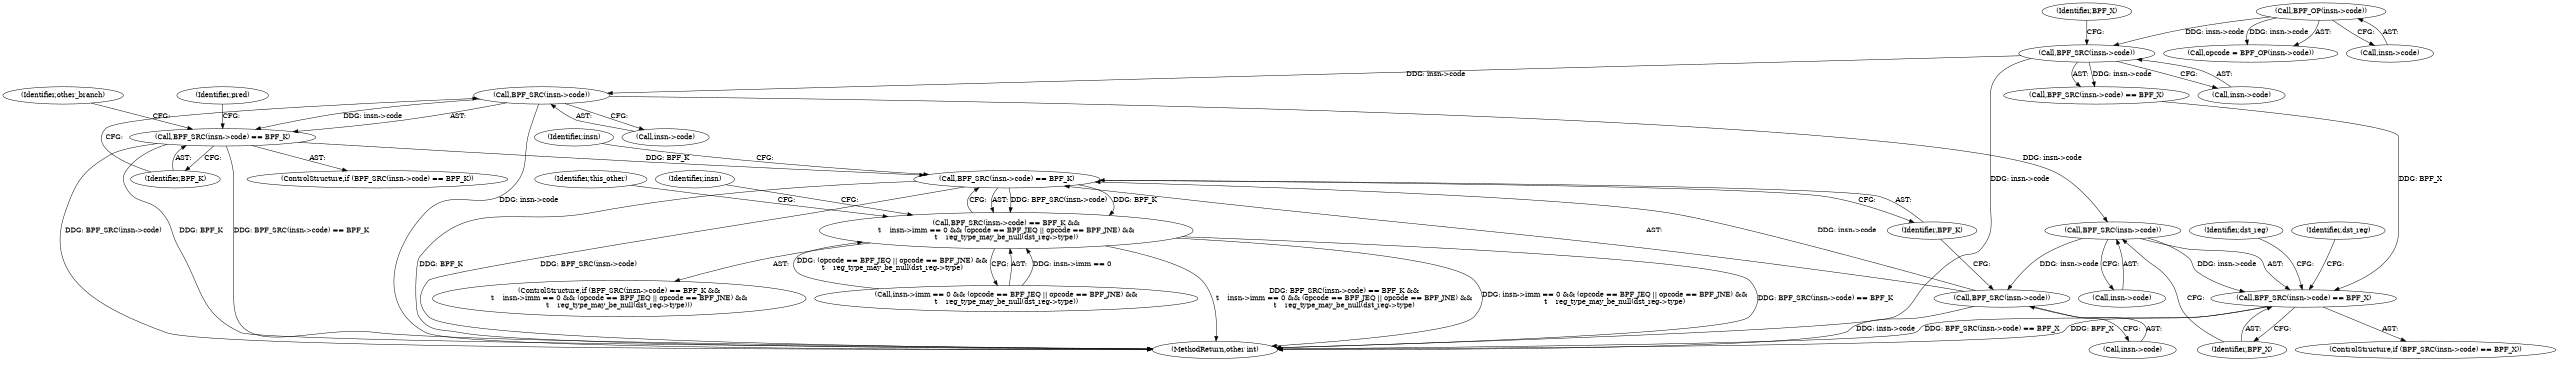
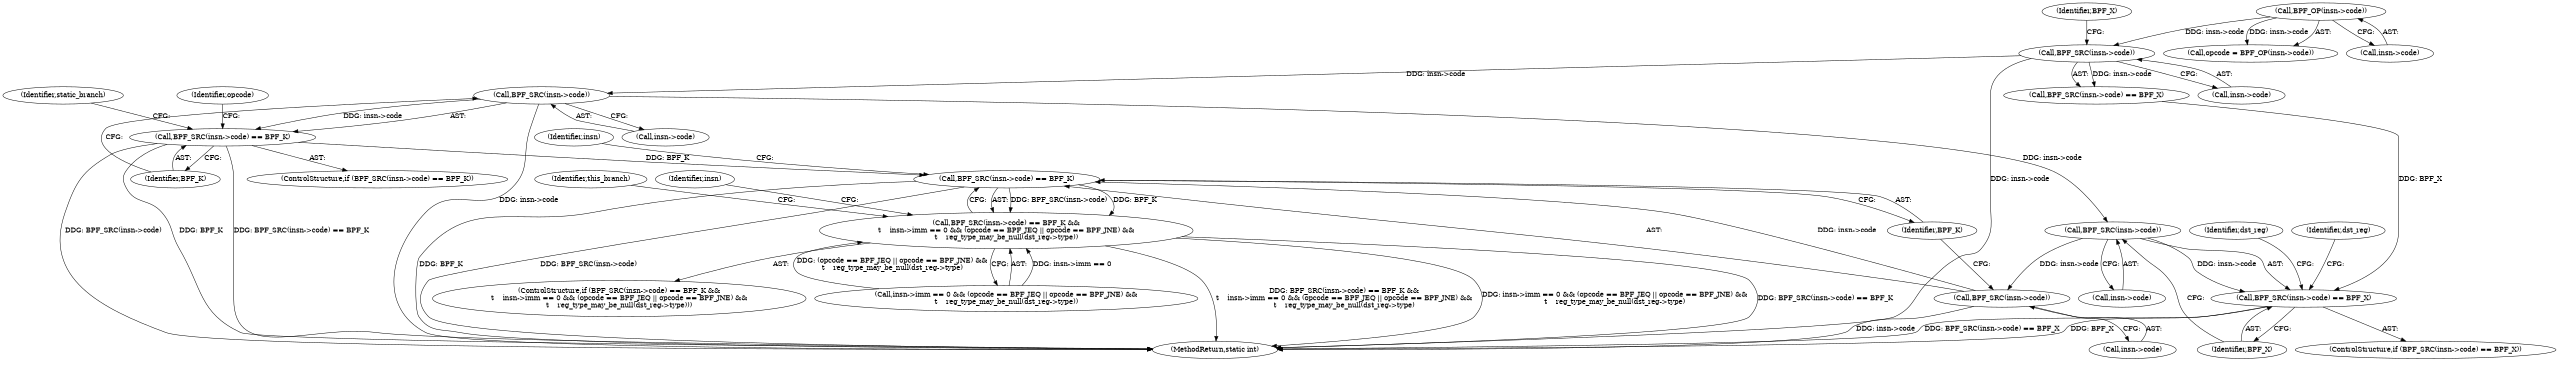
  digraph {
    n1 [label="(Call,BPF_SRC(insn->code))"]
    n2 [label="(Call,BPF_SRC(insn->code) == BPF_K)"]
    n3 [label="(Call,BPF_SRC(insn->code))"]
-   n4 [label="(MethodReturn,other int)"]
+   n4 [label="(MethodReturn,static int)"]
    n5 [label="(Call,insn->code)"]
    n6 [label="(Call,BPF_SRC(insn->code) == BPF_K)"]
    n7 [label="(Identifier,BPF_K)"]
    n8 [label="(ControlStructure,if (BPF_SRC(insn->code) == BPF_K))"]
    n9 [label="(Call,BPF_SRC(insn->code) == BPF_X)"]
    n10 [label="(Call,BPF_SRC(insn->code))"]
    n11 [label="(Call,insn->code)"]
    n12 [label="(Call,BPF_SRC(insn->code))"]
    n13 [label="(Call,BPF_SRC(insn->code) == BPF_X)"]
    n14 [label="(Call,insn->code)"]
    n15 [label="(Call,BPF_OP(insn->code))"]
    n16 [label="(Call,opcode = BPF_OP(insn->code))"]
    n17 [label="(Call,insn->code)"]
    n18 [label="(Call,BPF_SRC(insn->code) == BPF_K &&\n\t    insn->imm == 0 && (opcode == BPF_JEQ || opcode == BPF_JNE) &&\n\t    reg_type_may_be_null(dst_reg->type))"]
    n19 [label="(Identifier,BPF_K)"]
    n20 [label="(Call,insn->imm == 0 && (opcode == BPF_JEQ || opcode == BPF_JNE) &&\n\t    reg_type_may_be_null(dst_reg->type))"]
    n21 [label="(ControlStructure,if (BPF_SRC(insn->code) == BPF_K &&\n\t    insn->imm == 0 && (opcode == BPF_JEQ || opcode == BPF_JNE) &&\n\t    reg_type_may_be_null(dst_reg->type)))"]
    n22 [label="(ControlStructure,if (BPF_SRC(insn->code) == BPF_X))"]
    n23 [label="(Identifier,BPF_X)"]
    n24 [label="(Call,insn->code)"]
    n25 [label="(Identifier,dst_reg)"]
-   n26 [label="(Identifier,this_other)"]
+   n26 [label="(Identifier,this_branch)"]
    n27 [label="(Identifier,BPF_X)"]
    n28 [label="(Identifier,insn)"]
    n29 [label="(Identifier,dst_reg)"]
-   n30 [label="(Identifier,other_branch)"]
-   n31 [label="(Identifier,pred)"]
+   n30 [label="(Identifier,static_branch)"]
+   n31 [label="(Identifier,opcode)"]
    n32 [label="(Identifier,insn)"]
    n1 -> n2 [label="AST: "]
    n1 -> n2 [label="DDG: insn->code"]
    n1 -> n3 [label="DDG: insn->code"]
    n1 -> n4 [label="DDG: insn->code"]
    n1 -> n5 [label="CFG: "]
    n2 -> n4 [label="DDG: BPF_SRC(insn->code) == BPF_K"]
    n2 -> n4 [label="DDG: BPF_SRC(insn->code)"]
    n2 -> n4 [label="DDG: BPF_K"]
    n2 -> n6 [label="DDG: BPF_K"]
    n2 -> n7 [label="CFG: "]
    n2 -> n8 [label="AST: "]
    n3 -> n9 [label="AST: "]
    n3 -> n9 [label="DDG: insn->code"]
    n3 -> n10 [label="DDG: insn->code"]
    n3 -> n11 [label="CFG: "]
    n5 -> n1 [label="AST: "]
    n6 -> n4 [label="DDG: BPF_SRC(insn->code)"]
    n6 -> n4 [label="DDG: BPF_K"]
    n6 -> n18 [label="AST: "]
    n6 -> n18 [label="DDG: BPF_SRC(insn->code)"]
    n6 -> n18 [label="DDG: BPF_K"]
    n6 -> n19 [label="CFG: "]
    n7 -> n1 [label="CFG: "]
    n7 -> n2 [label="AST: "]
    n9 -> n4 [label="DDG: BPF_X"]
    n9 -> n4 [label="DDG: BPF_SRC(insn->code) == BPF_X"]
    n9 -> n22 [label="AST: "]
    n9 -> n23 [label="CFG: "]
    n10 -> n4 [label="DDG: insn->code"]
    n10 -> n6 [label="AST: "]
    n10 -> n6 [label="DDG: insn->code"]
    n10 -> n24 [label="CFG: "]
    n11 -> n3 [label="AST: "]
    n12 -> n1 [label="DDG: insn->code"]
    n12 -> n4 [label="DDG: insn->code"]
    n12 -> n13 [label="AST: "]
    n12 -> n13 [label="DDG: insn->code"]
    n12 -> n14 [label="CFG: "]
    n13 -> n9 [label="DDG: BPF_X"]
    n14 -> n12 [label="AST: "]
    n15 -> n12 [label="DDG: insn->code"]
    n15 -> n16 [label="AST: "]
    n15 -> n16 [label="DDG: insn->code"]
    n15 -> n17 [label="CFG: "]
    n17 -> n15 [label="AST: "]
    n18 -> n4 [label="DDG: BPF_SRC(insn->code) == BPF_K &&\n\t    insn->imm == 0 && (opcode == BPF_JEQ || opcode == BPF_JNE) &&\n\t    reg_type_may_be_null(dst_reg->type)"]
    n18 -> n4 [label="DDG: insn->imm == 0 && (opcode == BPF_JEQ || opcode == BPF_JNE) &&\n\t    reg_type_may_be_null(dst_reg->type)"]
    n18 -> n4 [label="DDG: BPF_SRC(insn->code) == BPF_K"]
    n18 -> n6 [label="CFG: "]
    n18 -> n20 [label="CFG: "]
    n18 -> n21 [label="AST: "]
    n19 -> n6 [label="AST: "]
    n19 -> n10 [label="CFG: "]
    n20 -> n18 [label="AST: "]
    n20 -> n18 [label="DDG: insn->imm == 0"]
    n20 -> n18 [label="DDG: (opcode == BPF_JEQ || opcode == BPF_JNE) &&\n\t    reg_type_may_be_null(dst_reg->type)"]
    n23 -> n3 [label="CFG: "]
    n23 -> n9 [label="AST: "]
    n24 -> n10 [label="AST: "]
    n25 -> n9 [label="CFG: "]
    n26 -> n18 [label="CFG: "]
    n27 -> n12 [label="CFG: "]
    n28 -> n18 [label="CFG: "]
    n29 -> n9 [label="CFG: "]
    n30 -> n2 [label="CFG: "]
    n31 -> n2 [label="CFG: "]
    n32 -> n6 [label="CFG: "]
  }
